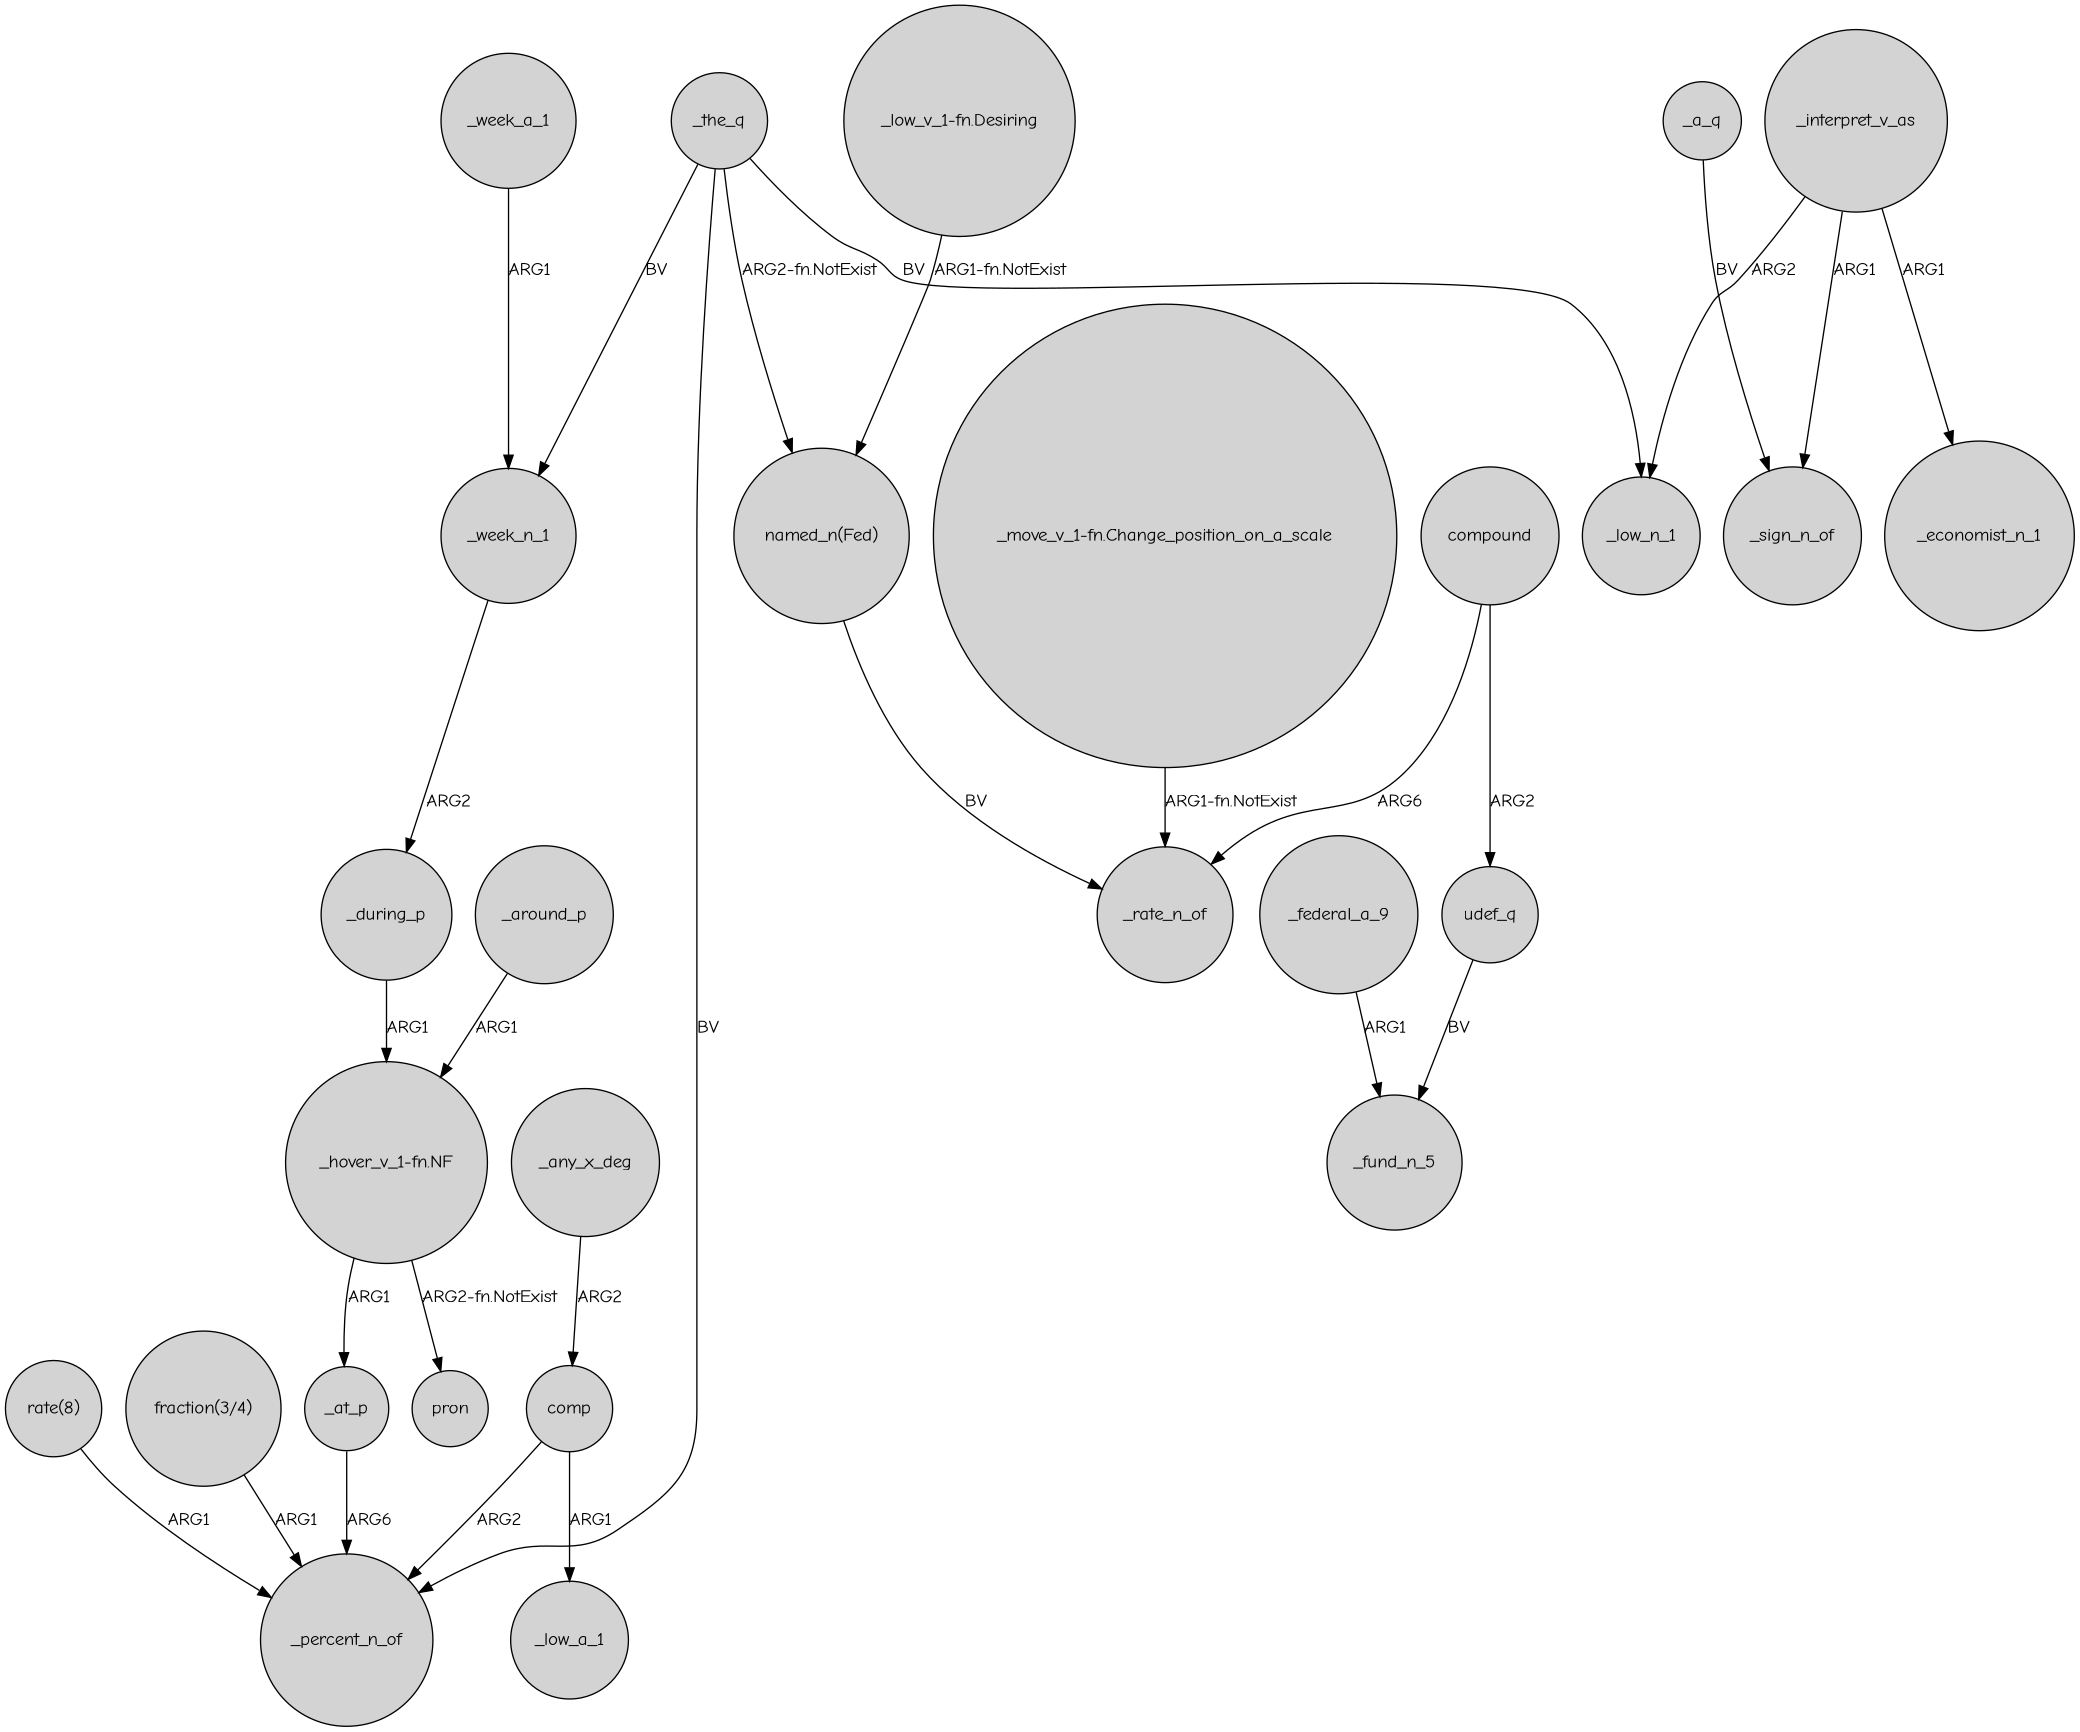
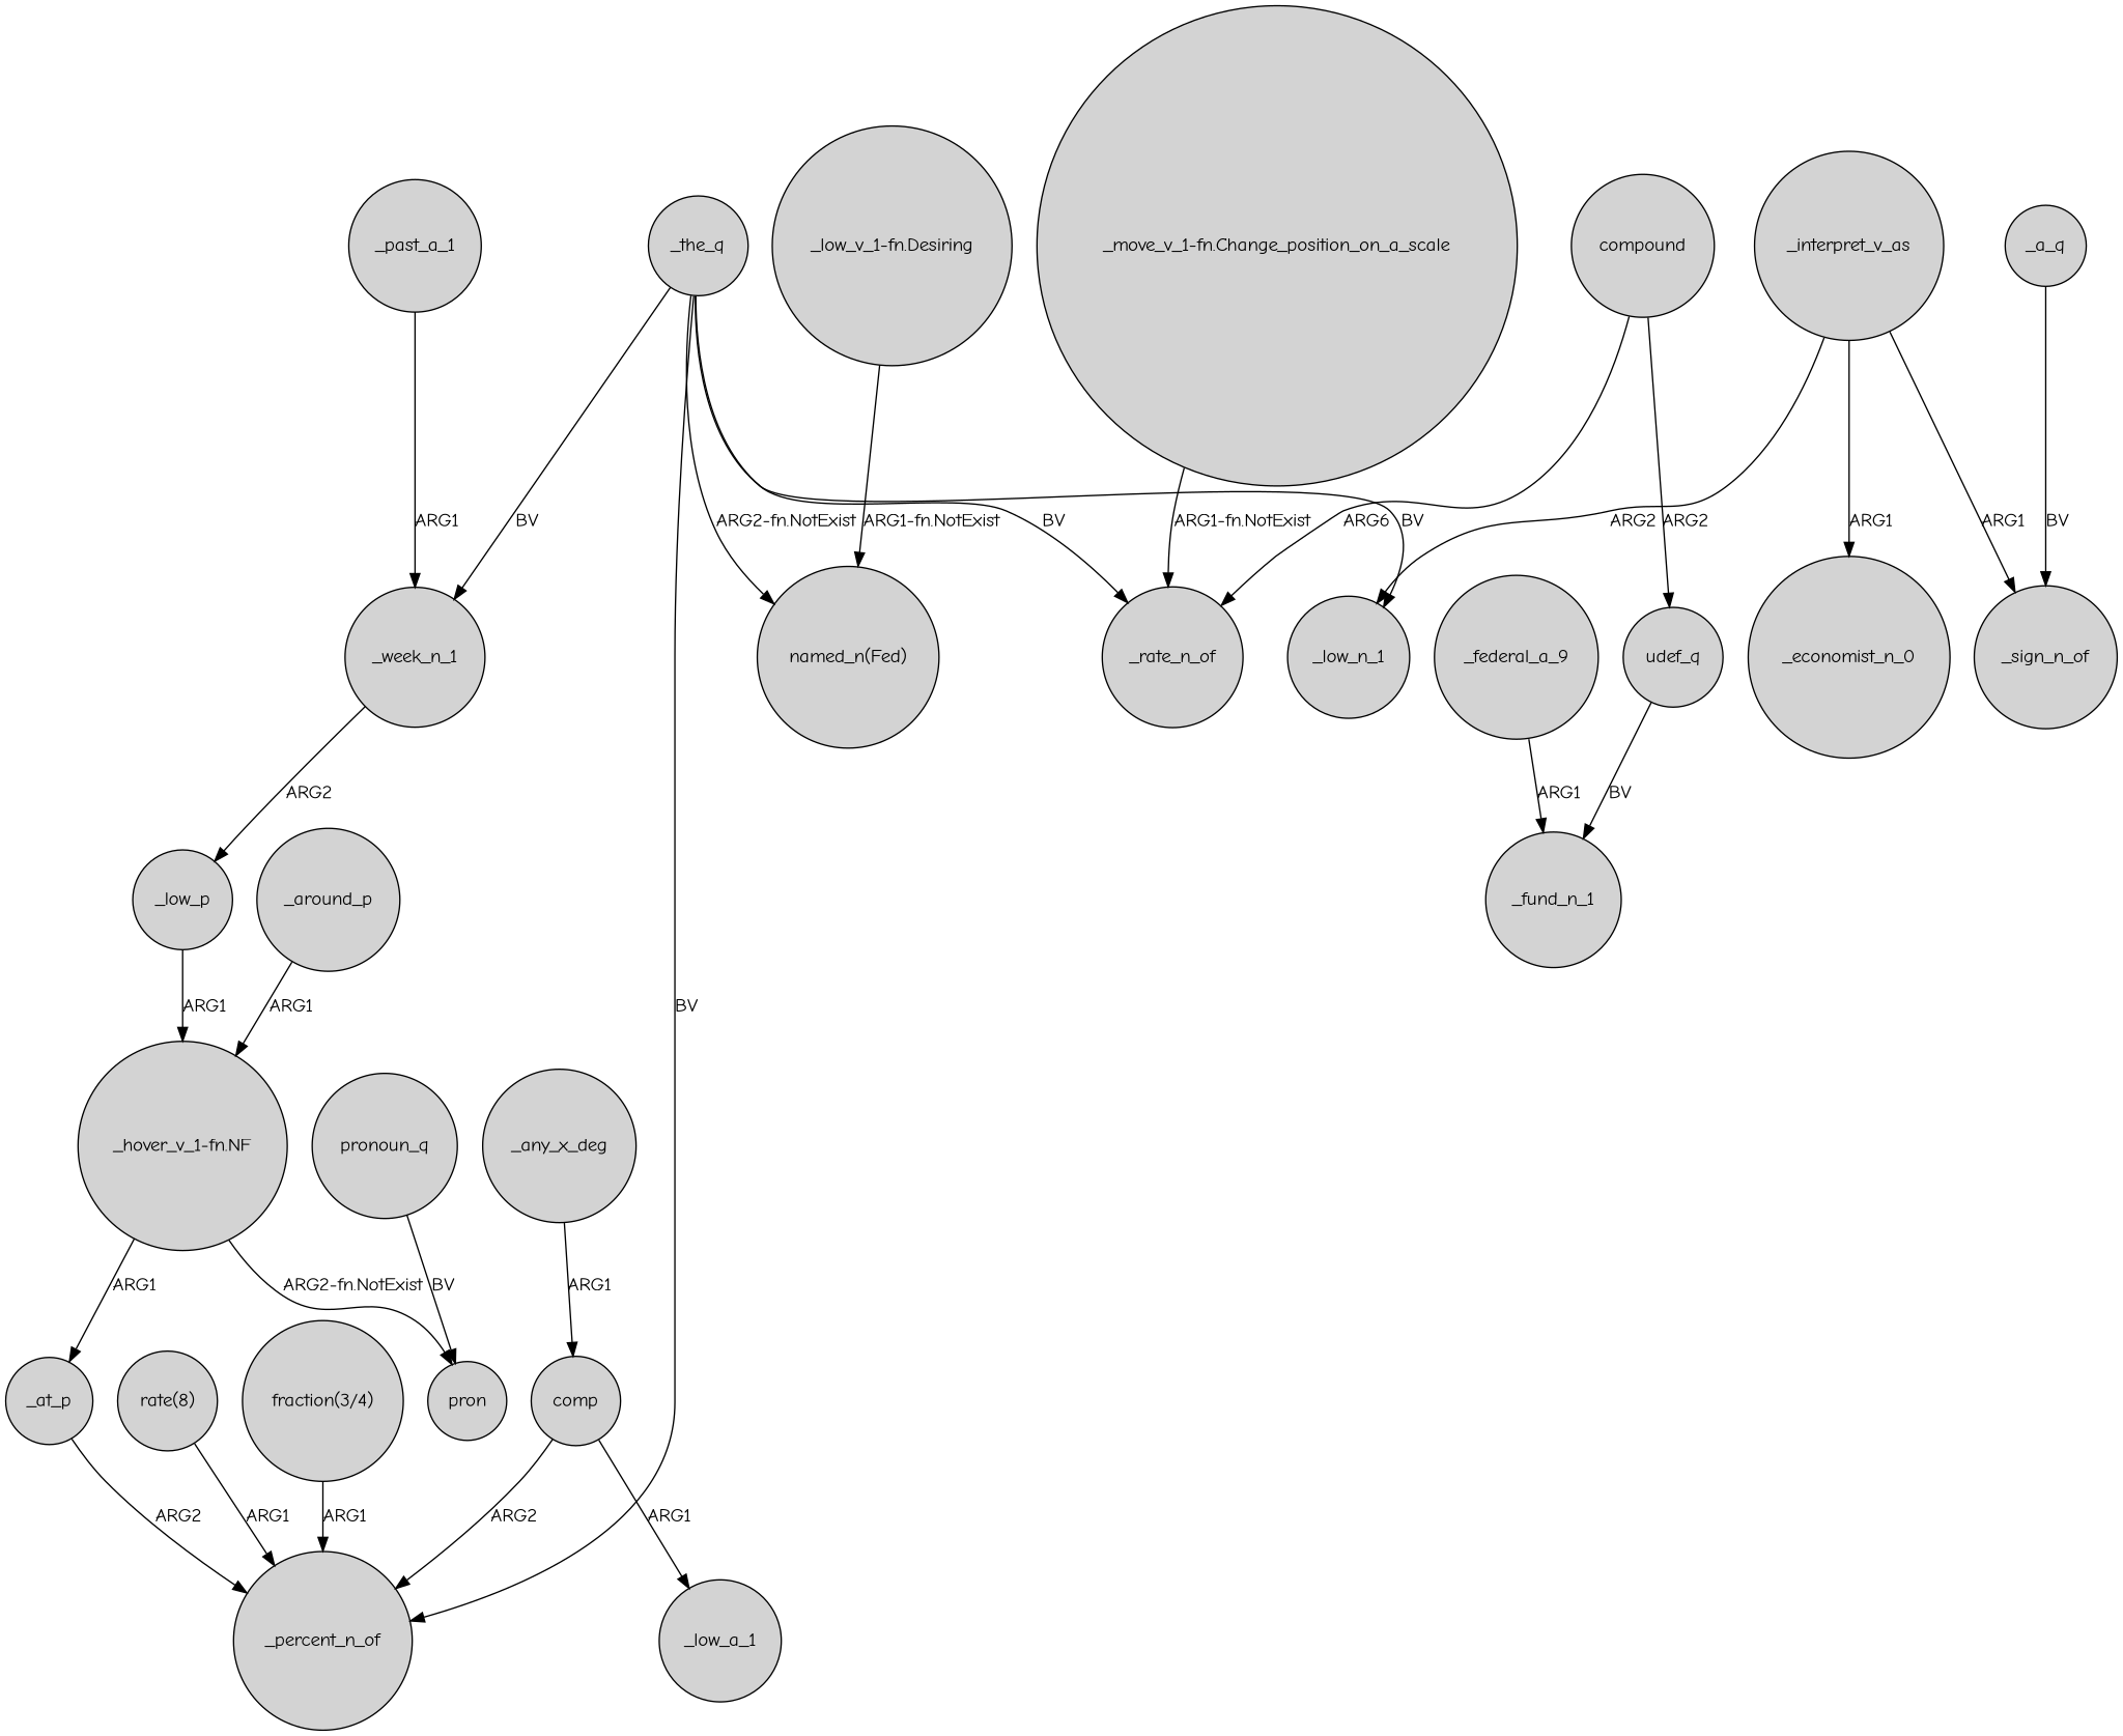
  digraph {
    fontname="Comic Neue"
    node [fontname="Comic Neue" shape=circle style=filled]
    edge [fontname="Comic Neue"]
    n1 [label="rate(8)"]
    _percent_n_of
    "fraction(3/4)"
    _the_q
    "named_n(Fed)"
    _rate_n_of
    _week_n_1
    n8 [label=_low_n_1]
-   _during_p
+   _during_p [label=_low_p]
    "_move_v_1-fn.Change_position_on_a_scale"
    n11 [label="_low_v_1-fn.Desiring"]
-   _past_a_1 [label=_week_a_1]
+   _past_a_1
    _any_x_deg
    comp
    _low_a_1
    _a_q
    _sign_n_of
    compound
    udef_q
    _at_p
    "_hover_v_1-fn.NF"
    pron
    _around_p
+   pronoun_q
    _interpret_v_as
-   _economist_n_1
-   _fund_n_1 [label=_fund_n_5]
+   _economist_n_1 [label=_economist_n_0]
+   _fund_n_1
    n28 [label=_federal_a_9]
    n1 -> _percent_n_of [label=ARG1]
    "fraction(3/4)" -> _percent_n_of [label=ARG1]
    _the_q -> _percent_n_of [label=BV]
    _the_q -> "named_n(Fed)" [label="ARG2-fn.NotExist"]
-   "named_n(Fed)" -> _rate_n_of [label=BV]
+   _the_q -> _rate_n_of [label=BV]
    _the_q -> _week_n_1 [label=BV]
    _the_q -> n8 [label=BV]
    _week_n_1 -> _during_p [label=ARG2]
    _during_p -> "_hover_v_1-fn.NF" [label=ARG1]
    "_move_v_1-fn.Change_position_on_a_scale" -> _rate_n_of [label="ARG1-fn.NotExist"]
    n11 -> "named_n(Fed)" [label="ARG1-fn.NotExist"]
    _past_a_1 -> _week_n_1 [label=ARG1]
-   _any_x_deg -> comp [label=ARG2]
+   _any_x_deg -> comp [label=ARG1]
    comp -> _percent_n_of [label=ARG2]
    comp -> _low_a_1 [label=ARG1]
    _a_q -> _sign_n_of [label=BV]
    compound -> _rate_n_of [label=ARG6]
    compound -> udef_q [label=ARG2]
    udef_q -> _fund_n_1 [label=BV]
-   _at_p -> _percent_n_of [label=ARG6]
+   _at_p -> _percent_n_of [label=ARG2]
    "_hover_v_1-fn.NF" -> _at_p [label=ARG1]
    "_hover_v_1-fn.NF" -> pron [label="ARG2-fn.NotExist"]
    _around_p -> "_hover_v_1-fn.NF" [label=ARG1]
+   pronoun_q -> pron [label=BV]
    _interpret_v_as -> n8 [label=ARG2]
    _interpret_v_as -> _sign_n_of [label=ARG1]
    _interpret_v_as -> _economist_n_1 [label=ARG1]
    n28 -> _fund_n_1 [label=ARG1]
  }
